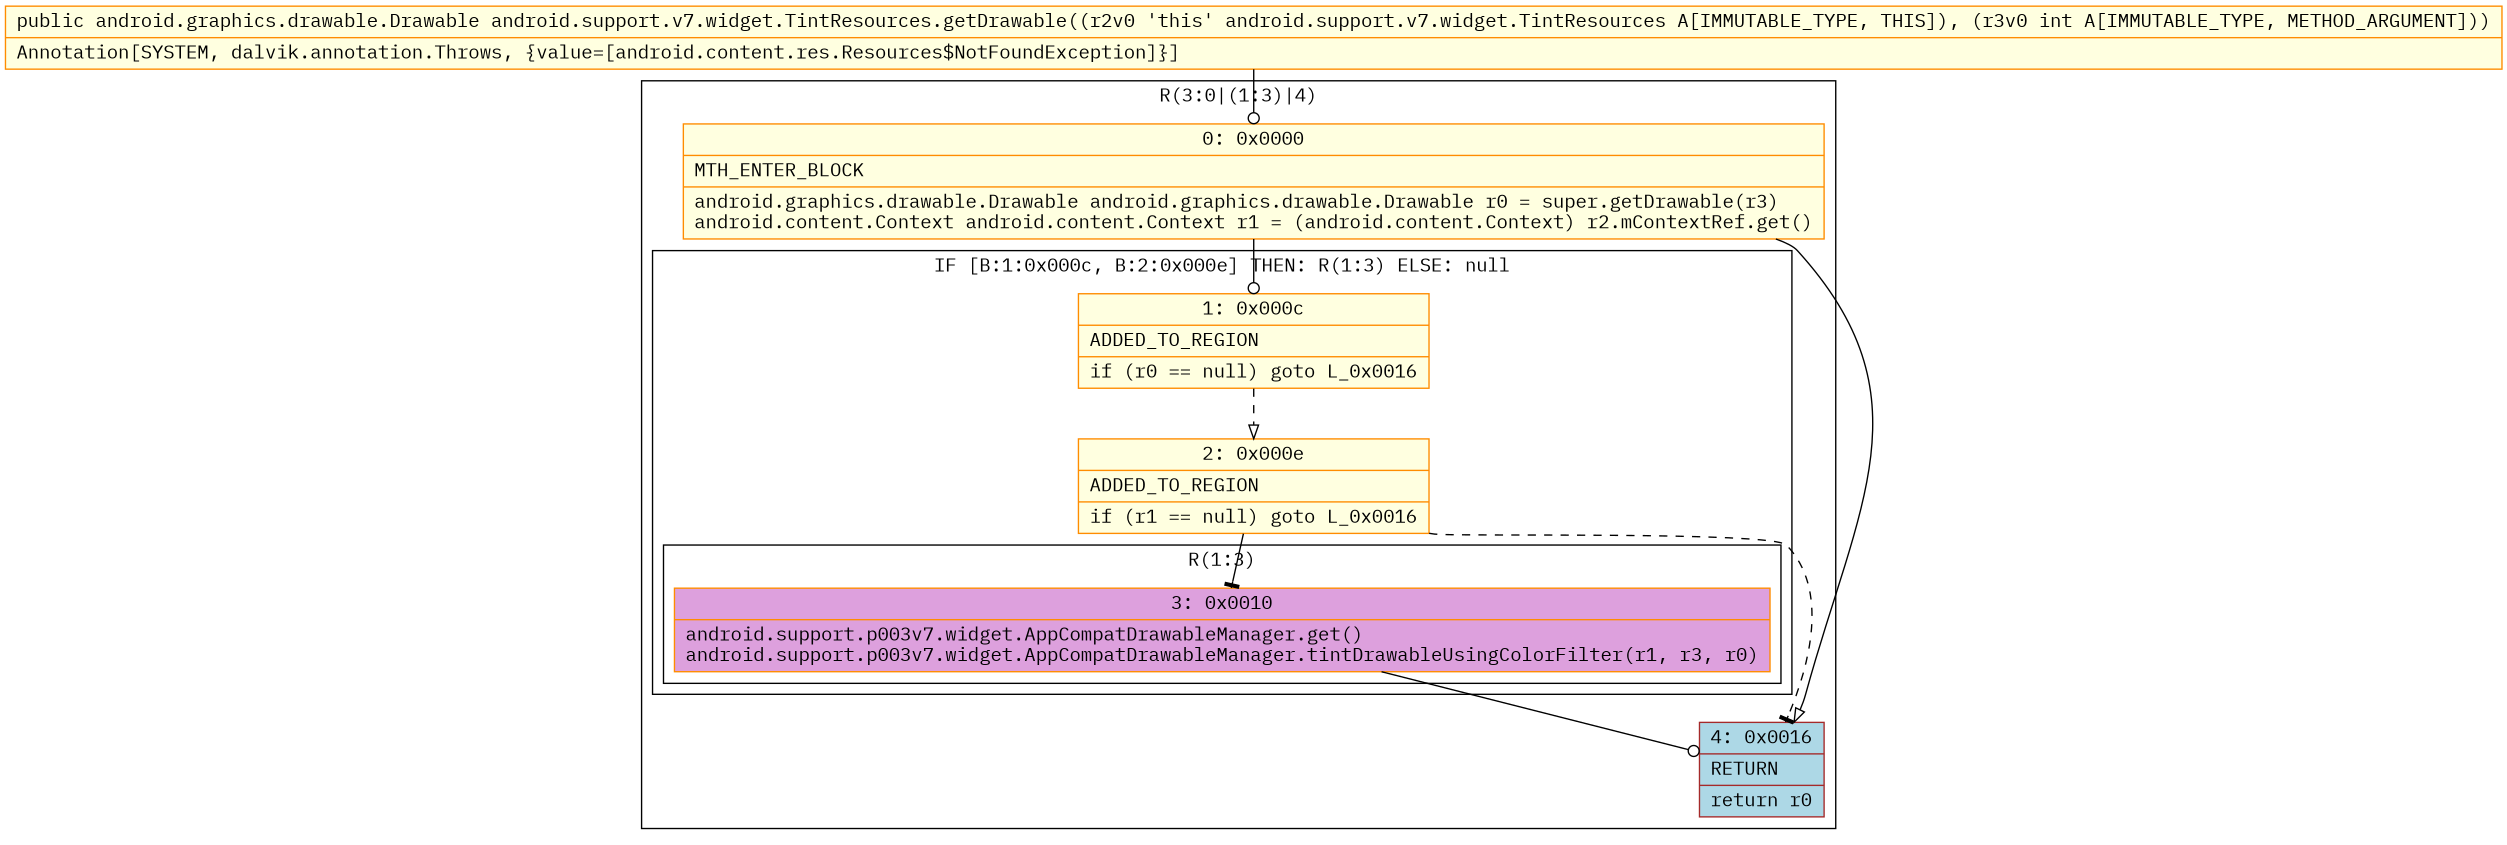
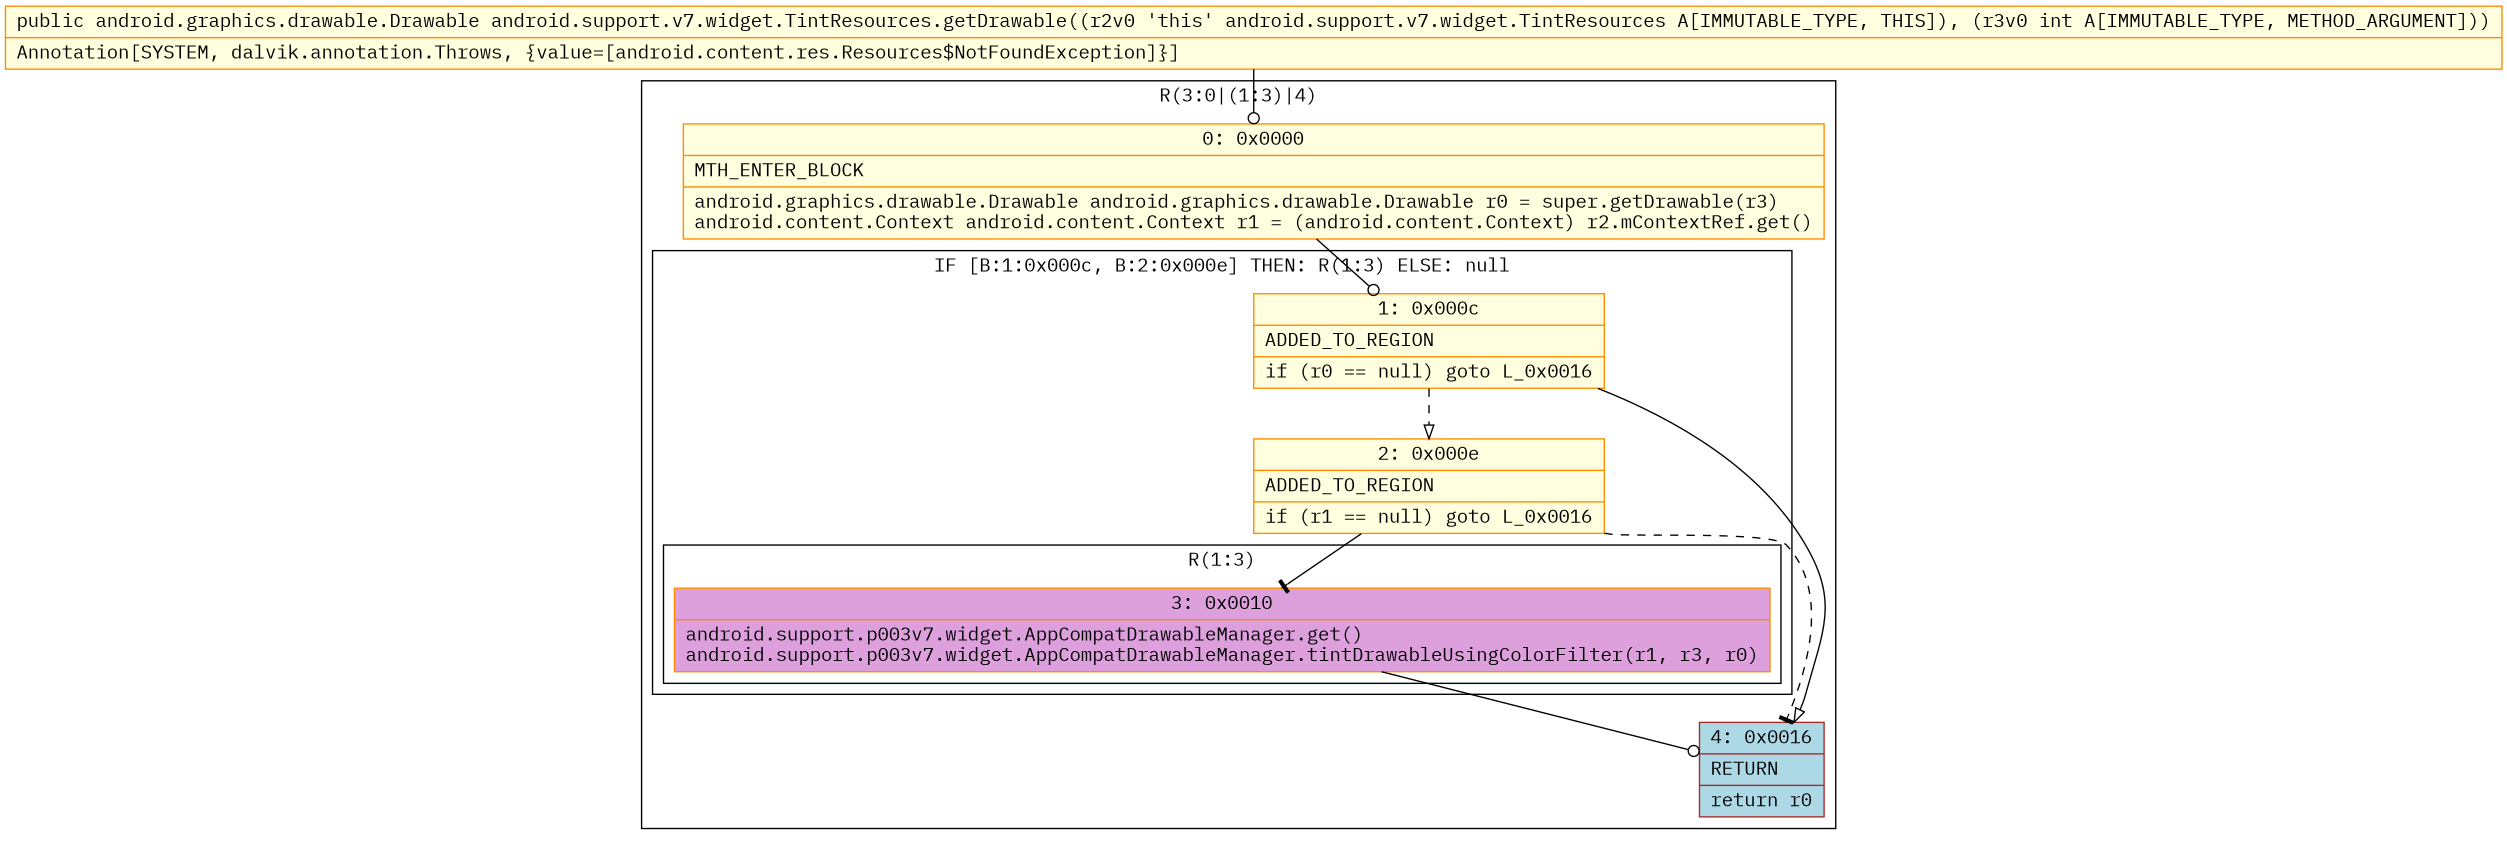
  digraph {
    fontname="IBM Plex Mono"
    node [color=darkorange fillcolor=lightyellow fontname="IBM Plex Mono" shape=record style=filled]
    edge [arrowhead=odot fontname="IBM Plex Mono"]
    n1 [fillcolor=plum label="{3\:\ 0x0010|android.support.p003v7.widget.AppCompatDrawableManager.get()\landroid.support.p003v7.widget.AppCompatDrawableManager.tintDrawableUsingColorFilter(r1, r3, r0)\l}"]
    n2 [label="{1\:\ 0x000c|ADDED_TO_REGION\l|if (r0 == null) goto L_0x0016\l}"]
    n3 [label="{2\:\ 0x000e|ADDED_TO_REGION\l|if (r1 == null) goto L_0x0016\l}"]
    n4 [label="{0\:\ 0x0000|MTH_ENTER_BLOCK\l|android.graphics.drawable.Drawable android.graphics.drawable.Drawable r0 = super.getDrawable(r3)\landroid.content.Context android.content.Context r1 = (android.content.Context) r2.mContextRef.get()\l}"]
    n5 [color=brown fillcolor=lightblue label="{4\:\ 0x0016|RETURN\l|return r0\l}"]
    n6 [label="{public android.graphics.drawable.Drawable android.support.v7.widget.TintResources.getDrawable((r2v0 'this' android.support.v7.widget.TintResources A[IMMUTABLE_TYPE, THIS]), (r3v0 int A[IMMUTABLE_TYPE, METHOD_ARGUMENT]))  | Annotation[SYSTEM, dalvik.annotation.Throws, \{value=[android.content.res.Resources$NotFoundException]\}]\l}"]
    subgraph cluster_1 {
      label="R(3:0|(1:3)|4)"
      n4
      n5
      subgraph cluster_2 {
        label="IF [B:1:0x000c, B:2:0x000e] THEN: R(1:3) ELSE: null"
        n2
        n3
        subgraph cluster_3 {
          label="R(1:3)"
          n1
        }
      }
    }
    n1 -> n5
    n2 -> n3 [arrowhead=onormal style=dashed]
-   n4 -> n5 [arrowhead=onormal]
+   n2 -> n5 [arrowhead=onormal]
    n3 -> n1 [arrowhead=tee style=solid]
    n3 -> n5 [arrowhead=tee style=dashed]
    n4 -> n2
    n6 -> n4
  }
